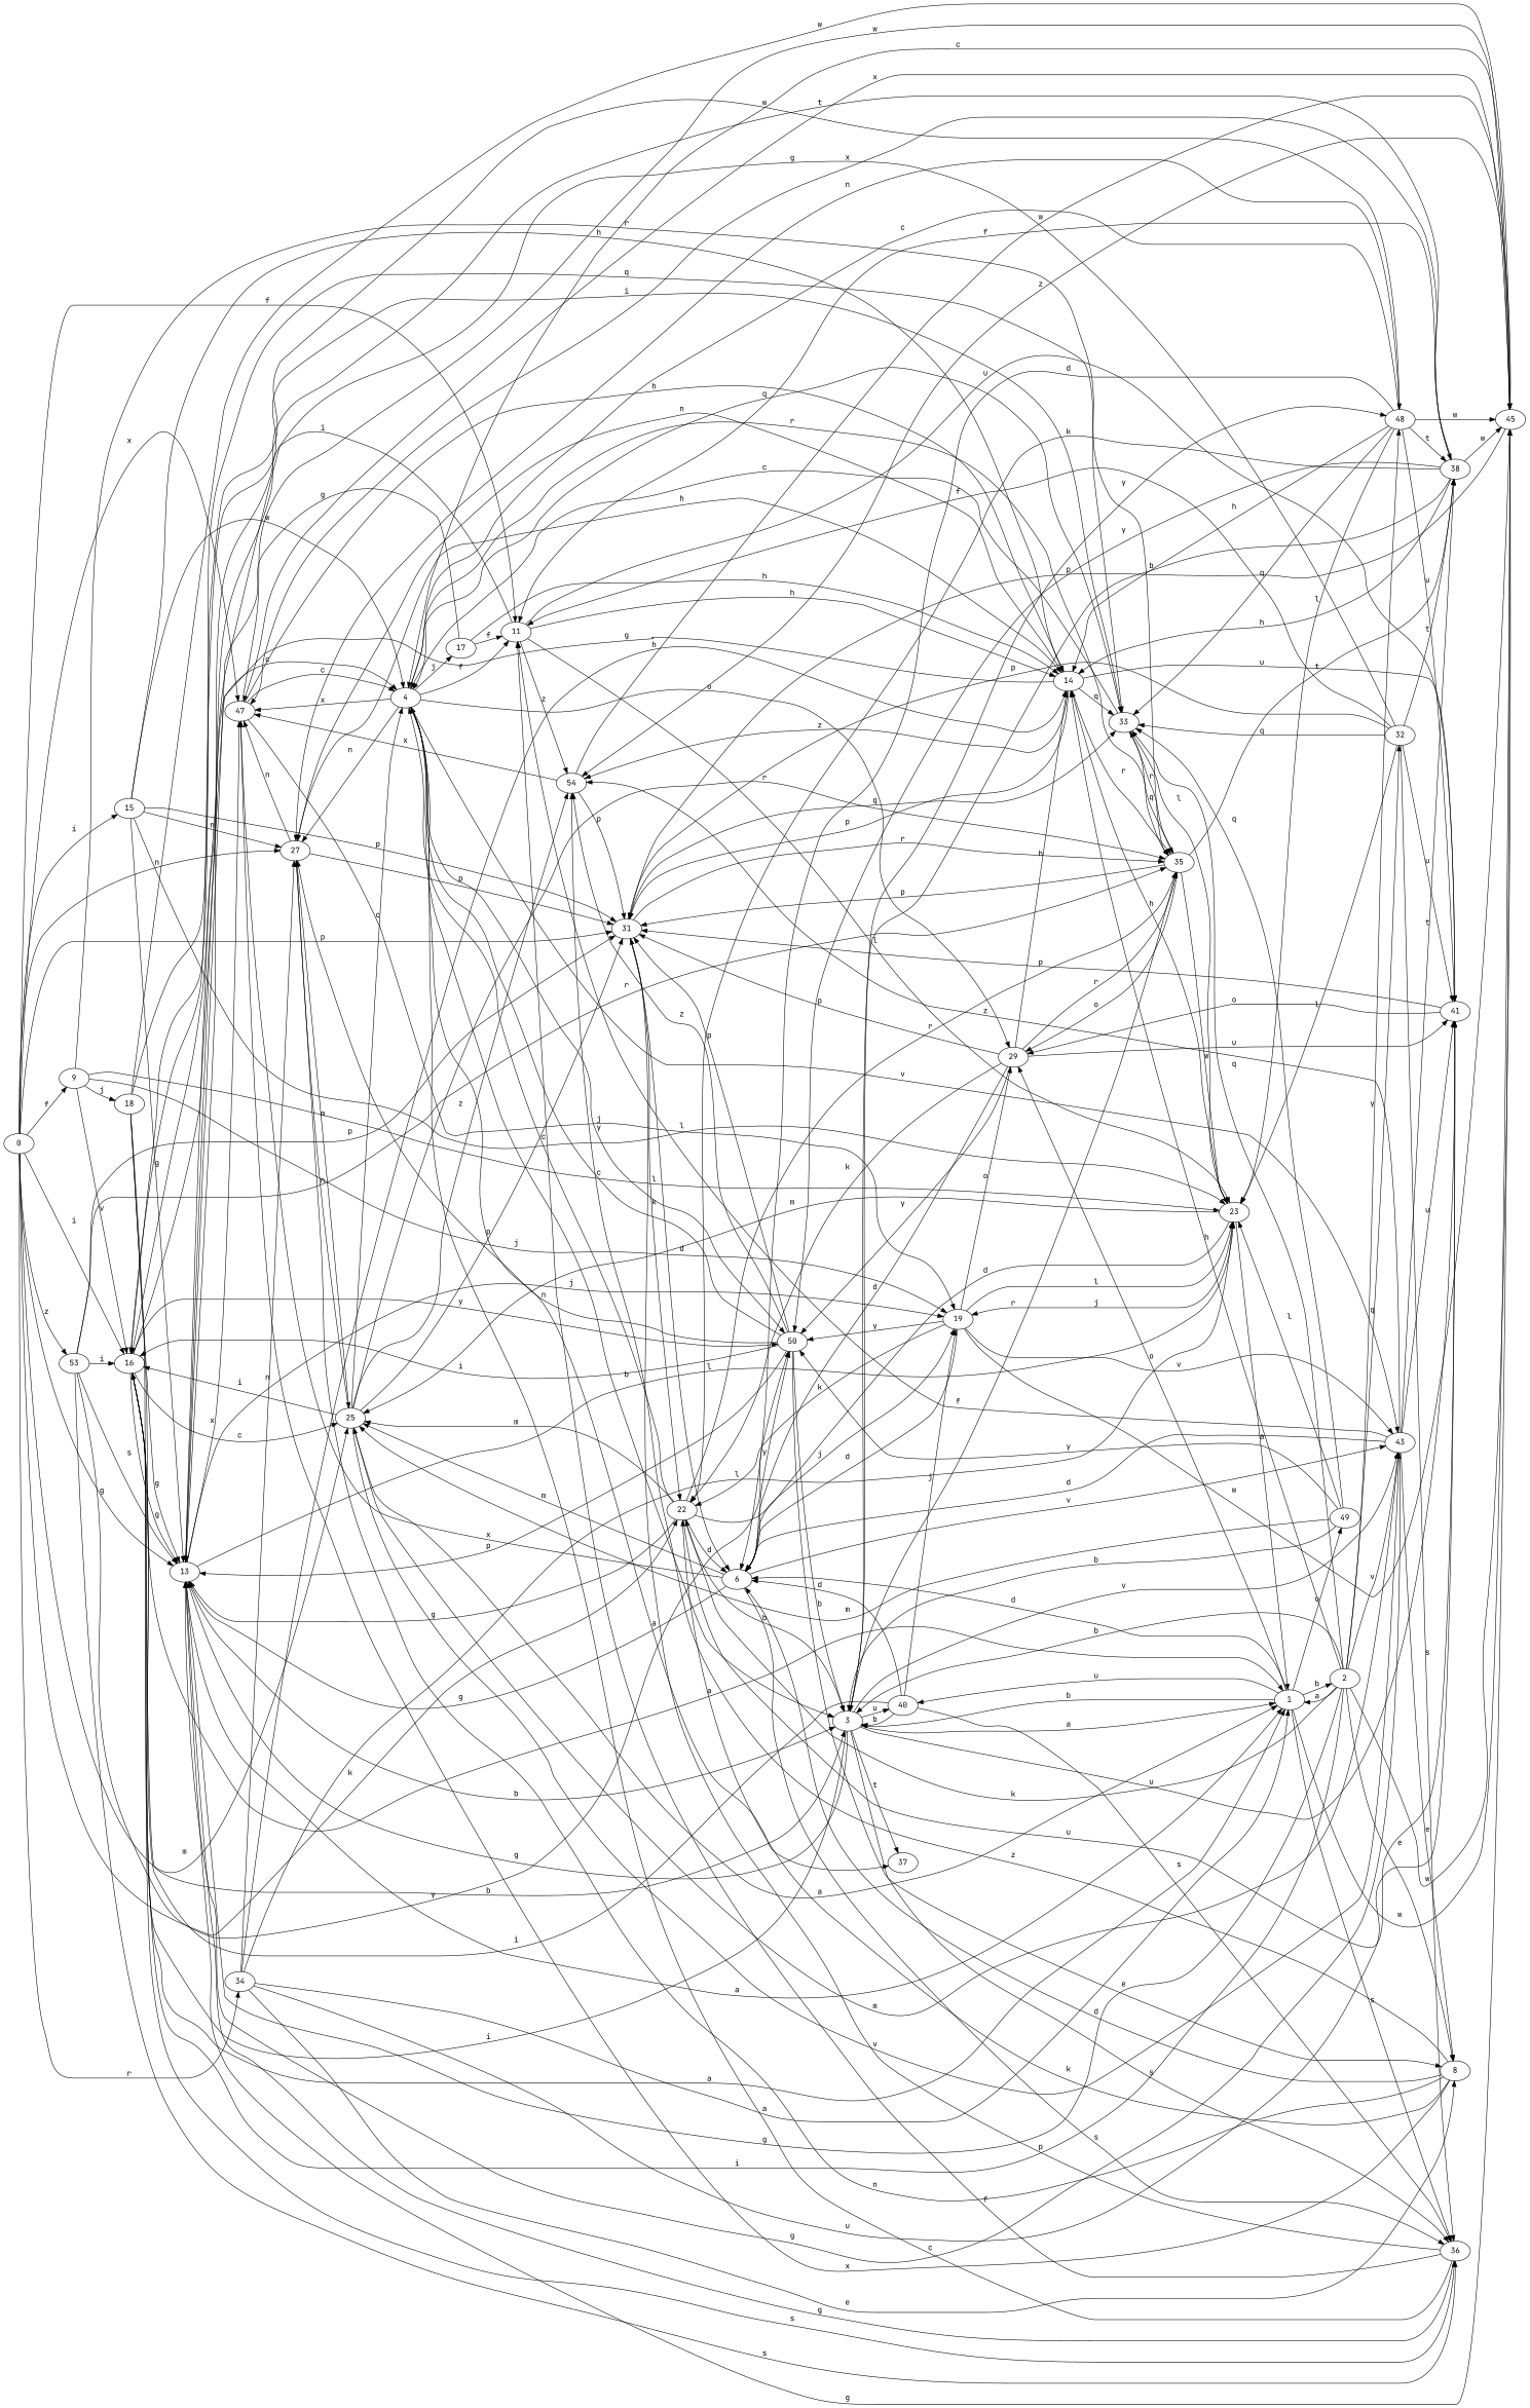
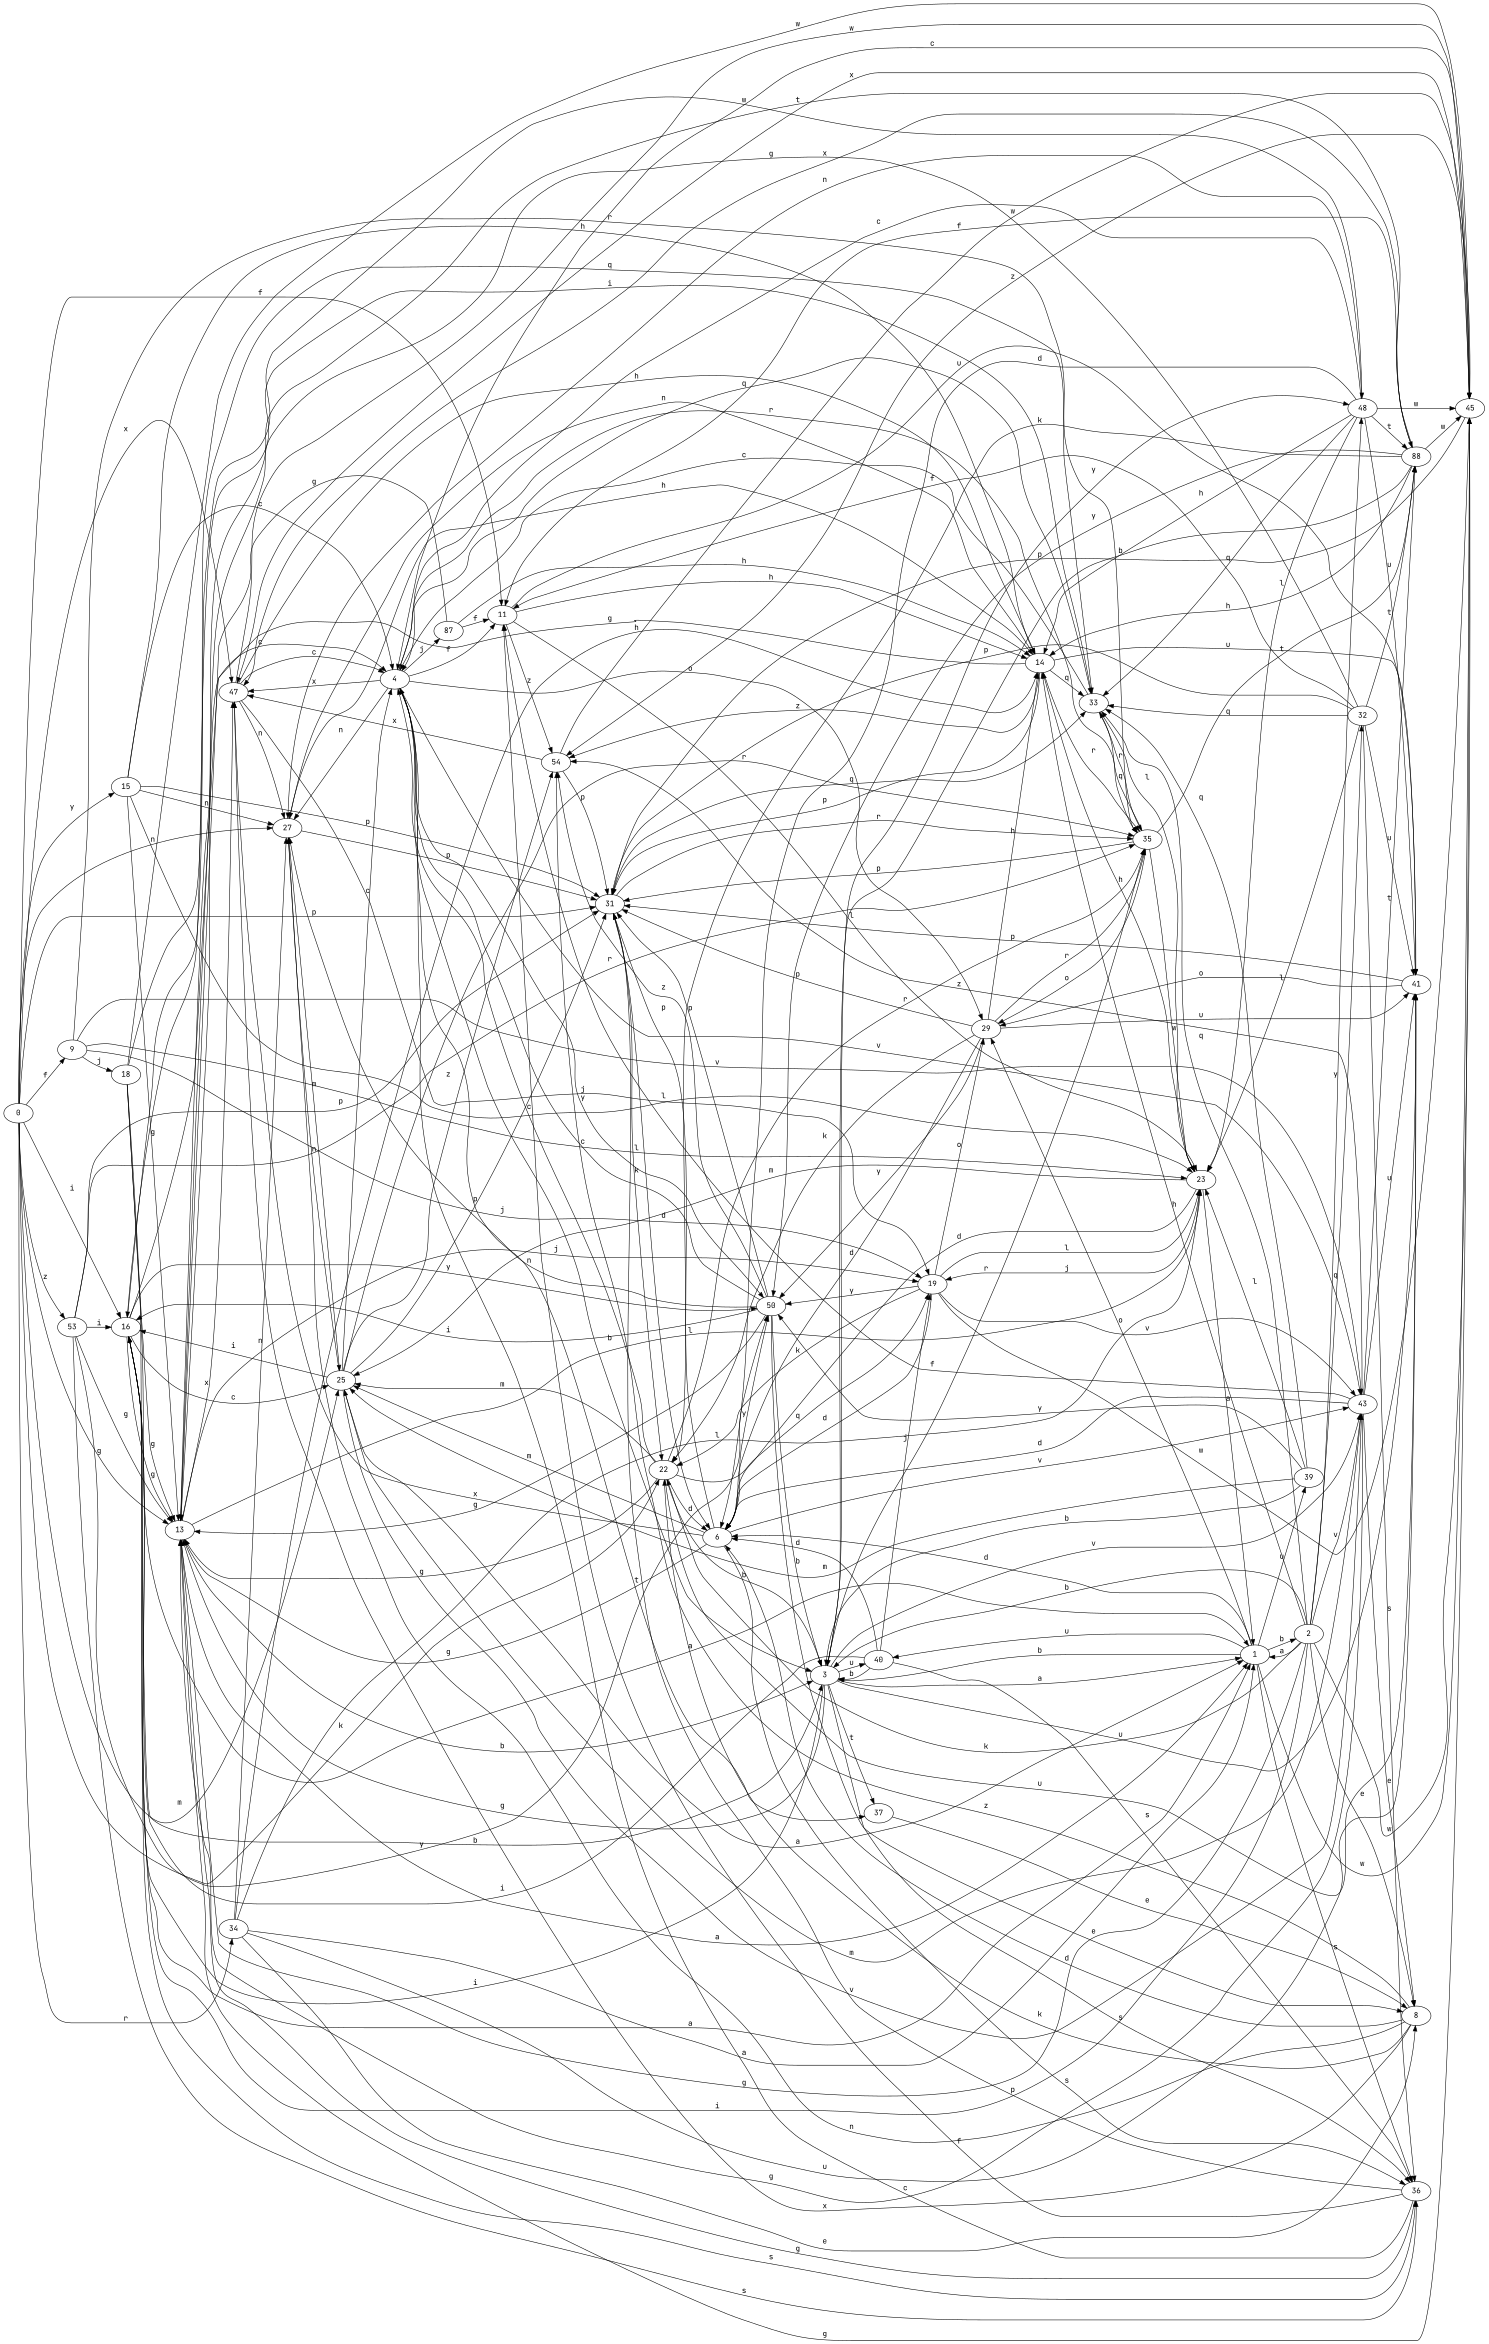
  strict digraph {
    fontname="JetBrains Mono"
    rankdir=LR
    node [fontname="JetBrains Mono"]
    edge [fontname="JetBrains Mono"]
    0
    9
    11
    13
    15
    16
    22
    25
    27
    31
    34
    47
    53
    43
    35
    18
    19
    23
    14
    41
    54
    1
    3
-   38
+   38 [label=88]
    4
    36
    48
    50
    6
    33
    8
    45
    2
    29
-   39 [label=49]
+   39
    40
    32
    37
-   17
+   17 [label=87]
    0 -> 9 [label=f]
    0 -> 11 [label=f]
    0 -> 13 [label=g]
-   0 -> 15 [label=i]
+   0 -> 15 [label=y]
    0 -> 16 [label=i]
    0 -> 22 [label=k]
    0 -> 25 [label=m]
    0 -> 27 [label=n]
    0 -> 31 [label=p]
    0 -> 34 [label=r]
    0 -> 47 [label=x]
    0 -> 53 [label=z]
-   9 -> 16 [label=v]
+   9 -> 43 [label=v]
    9 -> 35 [label=r]
    9 -> 18 [label=j]
    9 -> 19 [label=j]
    9 -> 23 [label=l]
-   11 -> 16 [label=i]
    11 -> 23 [label=l]
    11 -> 14 [label=h]
    11 -> 41 [label=u]
    11 -> 54 [label=z]
    13 -> 47 [label=x]
    13 -> 19 [label=j]
    13 -> 23 [label=l]
    13 -> 1 [label=a]
    13 -> 3 [label=b]
    13 -> 38 [label=t]
    15 -> 13 [label=g]
    15 -> 27 [label=n]
    15 -> 31 [label=p]
    15 -> 23 [label=l]
    15 -> 14 [label=h]
-   15 -> 4 [label=w]
+   15 -> 4 [label=c]
    16 -> 13 [label=g]
    16 -> 25 [label=c]
    16 -> 1 [label=a]
    16 -> 4 [label=c]
    16 -> 36 [label=s]
    16 -> 48 [label=w]
    16 -> 50 [label=y]
    22 -> 13 [label=g]
    22 -> 25 [label=m]
    22 -> 35 [label=r]
-   22 -> 19 [label=j]
+   22 -> 19 [label=q]
    22 -> 41 [label=u]
    22 -> 3 [label=b]
    22 -> 4 [label=c]
    22 -> 6 [label=d]
    25 -> 16 [label=i]
    25 -> 27 [label=n]
    25 -> 31 [label=p]
    25 -> 43 [label=v]
    25 -> 35 [label=r]
    25 -> 54 [label=z]
    25 -> 1 [label=a]
    25 -> 4 [label=c]
    27 -> 25 [label=m]
    27 -> 31 [label=p]
    27 -> 14 [label=h]
    31 -> 22 [label=k]
    31 -> 35 [label=r]
    31 -> 6 [label=d]
    31 -> 33 [label=q]
    34 -> 27 [label=n]
    34 -> 23 [label=l]
    34 -> 14 [label=h]
    34 -> 41 [label=u]
    34 -> 1 [label=a]
    34 -> 8 [label=e]
-   27 -> 47 [label=n]
+   47 -> 27 [label=n]
    47 -> 19 [label=j]
    47 -> 14 [label=h]
    47 -> 4 [label=c]
    47 -> 45 [label=w]
-   53 -> 13 [label=s]
+   53 -> 13 [label=g]
    53 -> 16 [label=i]
    53 -> 31 [label=p]
    53 -> 35 [label=r]
    53 -> 36 [label=s]
    53 -> 50 [label=y]
    43 -> 11 [label=f]
    43 -> 13 [label=g]
    43 -> 25 [label=m]
    43 -> 41 [label=u]
    43 -> 54 [label=z]
    43 -> 38 [label=t]
    43 -> 6 [label=d]
    43 -> 8 [label=e]
    35 -> 31 [label=p]
    35 -> 23 [label=w]
    35 -> 38 [label=t]
    35 -> 33 [label=q]
    35 -> 29 [label=o]
    18 -> 13 [label=g]
    18 -> 1 [label=a]
    18 -> 3 [label=b]
    18 -> 33 [label=q]
    18 -> 45 [label=w]
    19 -> 22 [label=k]
    19 -> 43 [label=v]
    19 -> 23 [label=l]
    19 -> 50 [label=y]
    19 -> 6 [label=d]
    19 -> 45 [label=w]
    19 -> 29 [label=o]
    23 -> 25 [label=m]
    23 -> 19 [label=j]
    23 -> 14 [label=h]
    23 -> 1 [label=a]
    23 -> 6 [label=d]
    14 -> 13 [label=g]
    14 -> 27 [label=n]
    14 -> 31 [label=p]
    14 -> 35 [label=r]
    14 -> 41 [label=u]
    14 -> 54 [label=z]
    14 -> 33 [label=q]
    41 -> 31 [label=p]
    41 -> 29 [label=o]
    54 -> 31 [label=p]
    54 -> 47 [label=x]
    54 -> 45 [label=w]
    1 -> 3 [label=b]
    1 -> 36 [label=s]
    1 -> 6 [label=d]
    1 -> 45 [label=w]
    1 -> 2 [label=b]
    1 -> 29 [label=o]
    1 -> 39 [label=u]
    1 -> 40 [label=u]
    3 -> 13 [label=g]
    3 -> 16 [label=i]
    3 -> 43 [label=v]
    3 -> 35 [label=r]
    3 -> 41 [label=u]
    3 -> 1 [label=a]
    3 -> 36 [label=s]
    3 -> 48 [label=y]
    3 -> 40 [label=u]
    3 -> 37 [label=t]
    38 -> 11 [label=f]
    38 -> 22 [label=k]
    38 -> 47 [label=x]
    38 -> 14 [label=h]
    38 -> 3 [label=b]
    38 -> 50 [label=y]
    38 -> 45 [label=w]
    4 -> 11 [label=f]
    4 -> 27 [label=n]
    4 -> 47 [label=x]
    4 -> 43 [label=v]
    4 -> 35 [label=r]
    4 -> 3 [label=b]
    4 -> 50 [label=y]
    4 -> 33 [label=q]
    4 -> 29 [label=o]
-   4 -> 37 [label=a]
+   4 -> 37 [label=t]
    4 -> 17 [label=j]
    36 -> 11 [label=f]
    36 -> 13 [label=g]
    36 -> 31 [label=p]
    36 -> 4 [label=c]
    48 -> 27 [label=n]
    48 -> 23 [label=l]
    48 -> 14 [label=h]
    48 -> 41 [label=u]
    48 -> 38 [label=t]
    48 -> 4 [label=c]
    48 -> 6 [label=d]
    48 -> 33 [label=q]
    48 -> 45 [label=w]
-   50 -> 13 [label=p]
+   50 -> 13 [label=g]
    50 -> 16 [label=i]
    50 -> 27 [label=n]
    50 -> 31 [label=p]
    50 -> 54 [label=z]
    50 -> 3 [label=b]
    50 -> 4 [label=c]
    50 -> 8 [label=e]
    6 -> 13 [label=g]
    6 -> 25 [label=m]
+   6 -> 31 [label=p]
    6 -> 47 [label=x]
    6 -> 43 [label=v]
    6 -> 36 [label=s]
    6 -> 50 [label=y]
    33 -> 16 [label=i]
    33 -> 35 [label=r]
    33 -> 23 [label=l]
    33 -> 4 [label=c]
    8 -> 22 [label=k]
    8 -> 27 [label=n]
    8 -> 47 [label=x]
    8 -> 54 [label=z]
    8 -> 6 [label=d]
    45 -> 13 [label=g]
    45 -> 31 [label=p]
    45 -> 47 [label=x]
    45 -> 54 [label=z]
    45 -> 4 [label=c]
    2 -> 13 [label=g]
    2 -> 16 [label=i]
    2 -> 22 [label=k]
    2 -> 43 [label=v]
    2 -> 14 [label=h]
    2 -> 1 [label=a]
    2 -> 3 [label=b]
    2 -> 48 [label=y]
    2 -> 33 [label=q]
    2 -> 8 [label=e]
    2 -> 45 [label=w]
    2 -> 32 [label=q]
    29 -> 22 [label=k]
    29 -> 31 [label=p]
    29 -> 35 [label=r]
    29 -> 14 [label=h]
    29 -> 41 [label=u]
    29 -> 50 [label=y]
    29 -> 6 [label=d]
    39 -> 25 [label=m]
    39 -> 23 [label=l]
    39 -> 3 [label=b]
    39 -> 50 [label=y]
    39 -> 33 [label=q]
    40 -> 16 [label=i]
    40 -> 19 [label=j]
    40 -> 3 [label=b]
    40 -> 36 [label=s]
    40 -> 6 [label=d]
    32 -> 11 [label=f]
    32 -> 13 [label=g]
    32 -> 31 [label=p]
    32 -> 23 [label=l]
    32 -> 41 [label=u]
    32 -> 38 [label=t]
    32 -> 36 [label=s]
    32 -> 33 [label=q]
+   37 -> 8 [label=e]
    17 -> 11 [label=f]
    17 -> 13 [label=g]
    17 -> 14 [label=h]
  }
